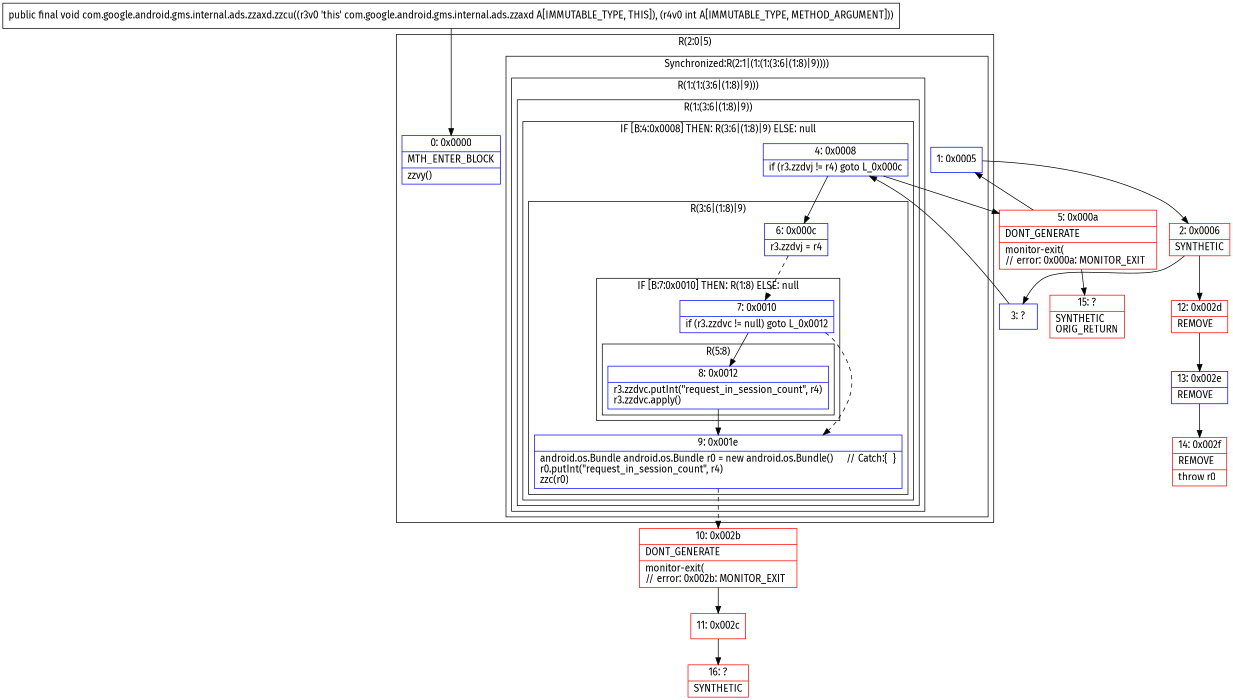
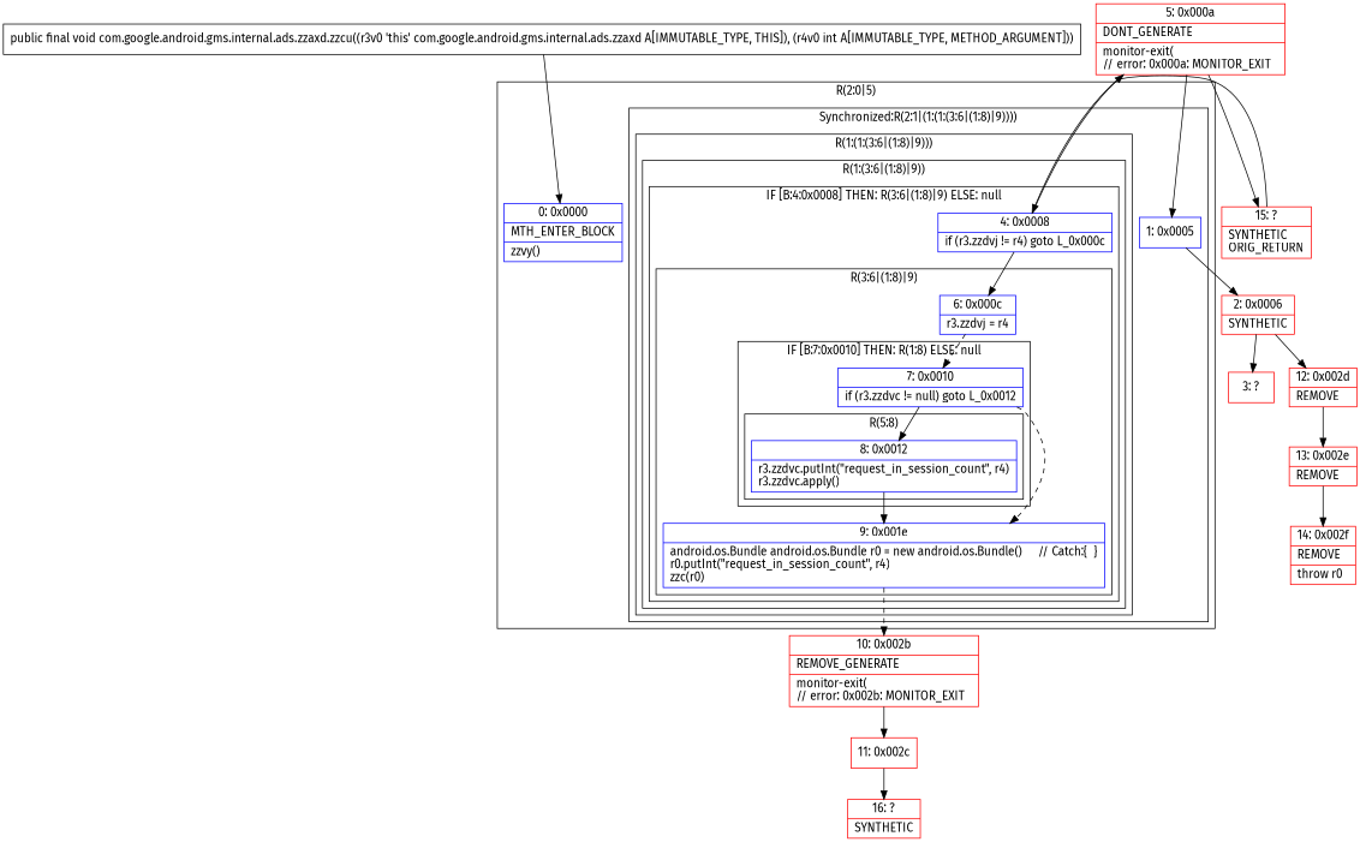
  digraph {
    fontname="Fira Sans"
    node [color=red fontname="Fira Sans" shape=record]
    edge [fontname="Fira Sans"]
    n1 [color=blue label="{8\:\ 0x0012|r3.zzdvc.putInt(\"request_in_session_count\", r4)\lr3.zzdvc.apply()\l}"]
    n2 [color=blue label="{7\:\ 0x0010|if (r3.zzdvc != null) goto L_0x0012\l}"]
    n3 [color=blue label="{6\:\ 0x000c|r3.zzdvj = r4\l}"]
    n4 [color=blue label="{9\:\ 0x001e|android.os.Bundle android.os.Bundle r0 = new android.os.Bundle()     \/\/ Catch:\{  \}\lr0.putInt(\"request_in_session_count\", r4)\lzzc(r0)\l}"]
    n5 [color=blue label="{4\:\ 0x0008|if (r3.zzdvj != r4) goto L_0x000c\l}"]
    n6 [color=blue label="{1\:\ 0x0005}"]
    n7 [color=blue label="{0\:\ 0x0000|MTH_ENTER_BLOCK\l|zzvy()\l}"]
-   n8 [label="{10\:\ 0x002b|DONT_GENERATE\l|monitor\-exit(\l\/\/ error: 0x002b: MONITOR_EXIT  \l}"]
+   n8 [label="{10\:\ 0x002b|REMOVE_GENERATE\l|monitor\-exit(\l\/\/ error: 0x002b: MONITOR_EXIT  \l}"]
    n9 [label="{5\:\ 0x000a|DONT_GENERATE\l|monitor\-exit(\l\/\/ error: 0x000a: MONITOR_EXIT  \l}"]
    n10 [label="{2\:\ 0x0006|SYNTHETIC\l}"]
-   n11 [color=blue label="{3\:\ ?}"]
+   n11 [label="{3\:\ ?}"]
    n12 [label="{12\:\ 0x002d|REMOVE\l}"]
    n13 [label="{15\:\ ?|SYNTHETIC\lORIG_RETURN\l}"]
    n14 [label="{11\:\ 0x002c}"]
-   n15 [color=blue label="{13\:\ 0x002e|REMOVE\l}"]
+   n15 [label="{13\:\ 0x002e|REMOVE\l}"]
    n16 [label="{16\:\ ?|SYNTHETIC\l}"]
    n17 [label="{14\:\ 0x002f|REMOVE\l|throw r0\l}"]
    n18 [label="{public final void com.google.android.gms.internal.ads.zzaxd.zzcu((r3v0 'this' com.google.android.gms.internal.ads.zzaxd A[IMMUTABLE_TYPE, THIS]), (r4v0 int A[IMMUTABLE_TYPE, METHOD_ARGUMENT])) }" color=""]
    subgraph cluster_1 {
      label="R(2:0|5)"
      n7
      subgraph cluster_2 {
        label="Synchronized:R(2:1|(1:(1:(3:6|(1:8)|9))))"
        n6
        subgraph cluster_3 {
          label="R(1:(1:(3:6|(1:8)|9)))"
          subgraph cluster_4 {
            label="R(1:(3:6|(1:8)|9))"
            subgraph cluster_5 {
              label="IF [B:4:0x0008] THEN: R(3:6|(1:8)|9) ELSE: null"
              n5
              subgraph cluster_6 {
                label="R(3:6|(1:8)|9)"
                n3
                n4
                subgraph cluster_7 {
                  label="IF [B:7:0x0010] THEN: R(1:8) ELSE: null"
                  n2
                  subgraph cluster_8 {
                    label="R(5:8)"
                    n1
                  }
                }
              }
            }
          }
        }
      }
    }
    n1 -> n4
    n2 -> n1
    n2 -> n4 [style=dashed]
    n3 -> n2 [style=dashed]
    n4 -> n8 [style=dashed]
    n5 -> n3
    n5 -> n9 [style=solid]
    n6 -> n10
    n8 -> n14
    n9 -> n6
    n9 -> n13
    n10 -> n11
    n10 -> n12
-   n11 -> n5
+   n13 -> n5
    n12 -> n15
    n14 -> n16
    n15 -> n17
    n18 -> n7
  }
